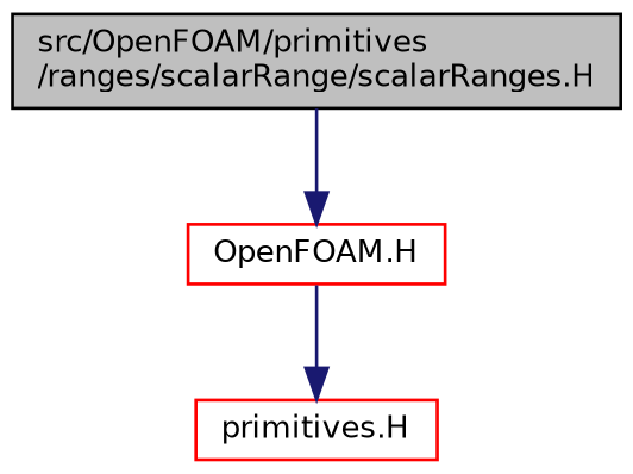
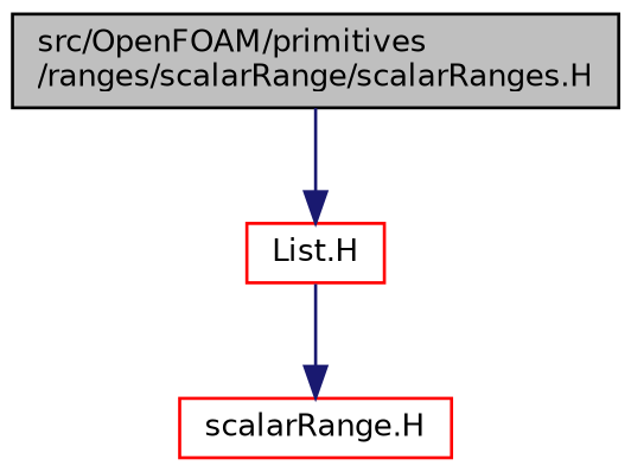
  digraph {
    node [color=red fontname=Helvetica fontsize=10 shape=record]
    edge [color=midnightblue fontname=Helvetica fontsize=10 labelfontname=Helvetica labelfontsize=10 style=solid]
    n1 [color=black fillcolor=grey75 fontcolor=black height=0.2 label="src/OpenFOAM/primitives\l/ranges/scalarRange/scalarRanges.H" style=filled width=0.4]
-   n2 [height=0.2 label="OpenFOAM.H" width=0.4]
-   n3 [height=0.2 label="primitives.H" width=0.4]
+   n2 [height=0.2 label="List.H" width=0.4]
+   n3 [height=0.2 label="scalarRange.H" width=0.4]
    n1 -> n2
    n2 -> n3
  }
